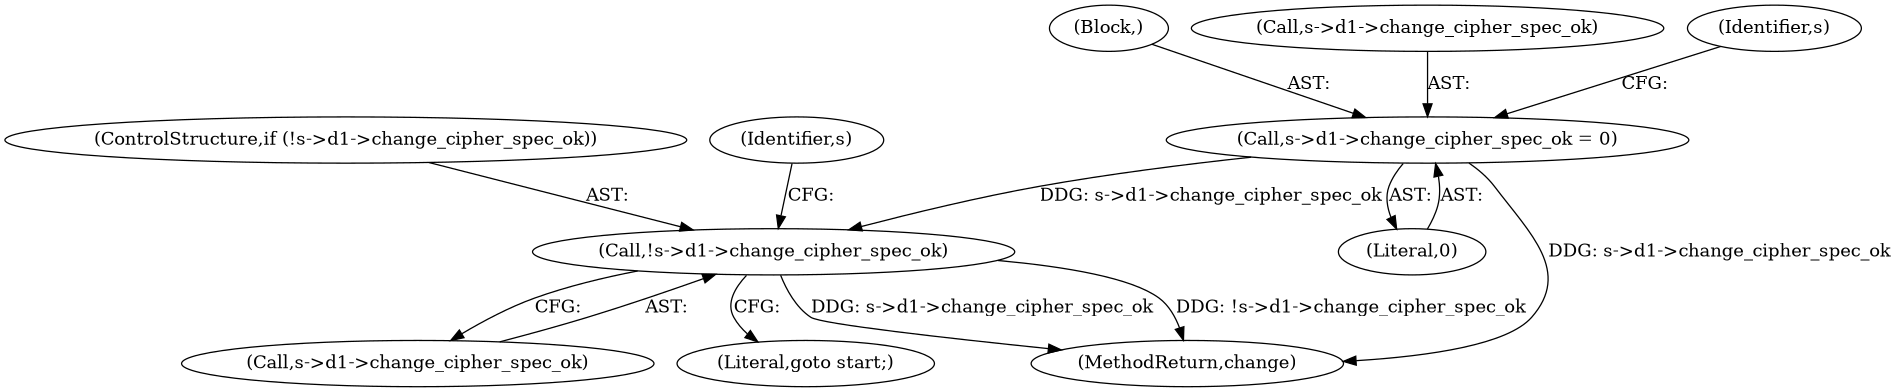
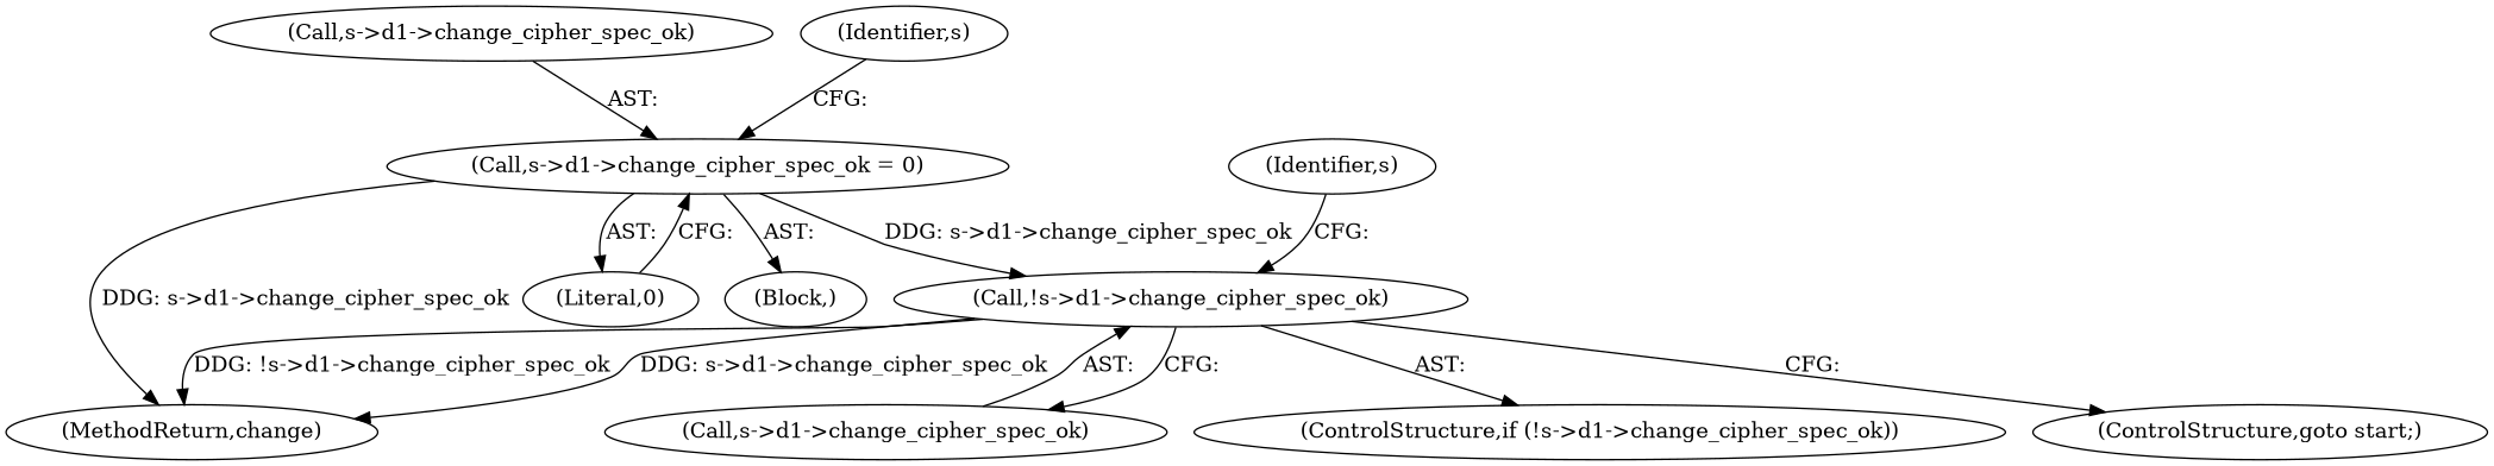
  digraph {
    n1 [label="(Call,s->d1->change_cipher_spec_ok = 0)"]
    n2 [label="(Call,!s->d1->change_cipher_spec_ok)"]
    n3 [label="(MethodReturn,change)"]
    n4 [label="(Literal,0)"]
    n5 [label="(Block,)"]
    n6 [label="(Call,s->d1->change_cipher_spec_ok)"]
    n7 [label="(ControlStructure,if (!s->d1->change_cipher_spec_ok))"]
-   n8 [label="(Literal,goto start;)"]
+   n8 [label="(ControlStructure,goto start;)"]
    n9 [label="(Call,s->d1->change_cipher_spec_ok)"]
    n10 [label="(Identifier,s)"]
    n11 [label="(Identifier,s)"]
    n1 -> n2 [label="DDG: s->d1->change_cipher_spec_ok"]
    n1 -> n3 [label="DDG: s->d1->change_cipher_spec_ok"]
    n1 -> n4 [label="AST: "]
-   n5 -> n1 [label="AST: "]
+   n1 -> n5 [label="AST: "]
    n2 -> n3 [label="DDG: !s->d1->change_cipher_spec_ok"]
    n2 -> n3 [label="DDG: s->d1->change_cipher_spec_ok"]
    n2 -> n6 [label="CFG: "]
-   n7 -> n2 [label="AST: "]
+   n2 -> n7 [label="AST: "]
    n2 -> n8 [label="CFG: "]
-   n4 -> n1 [label="AST: "]
+   n4 -> n1 [label="CFG: "]
    n6 -> n2 [label="AST: "]
    n9 -> n1 [label="AST: "]
    n10 -> n2 [label="CFG: "]
    n11 -> n1 [label="CFG: "]
  }
